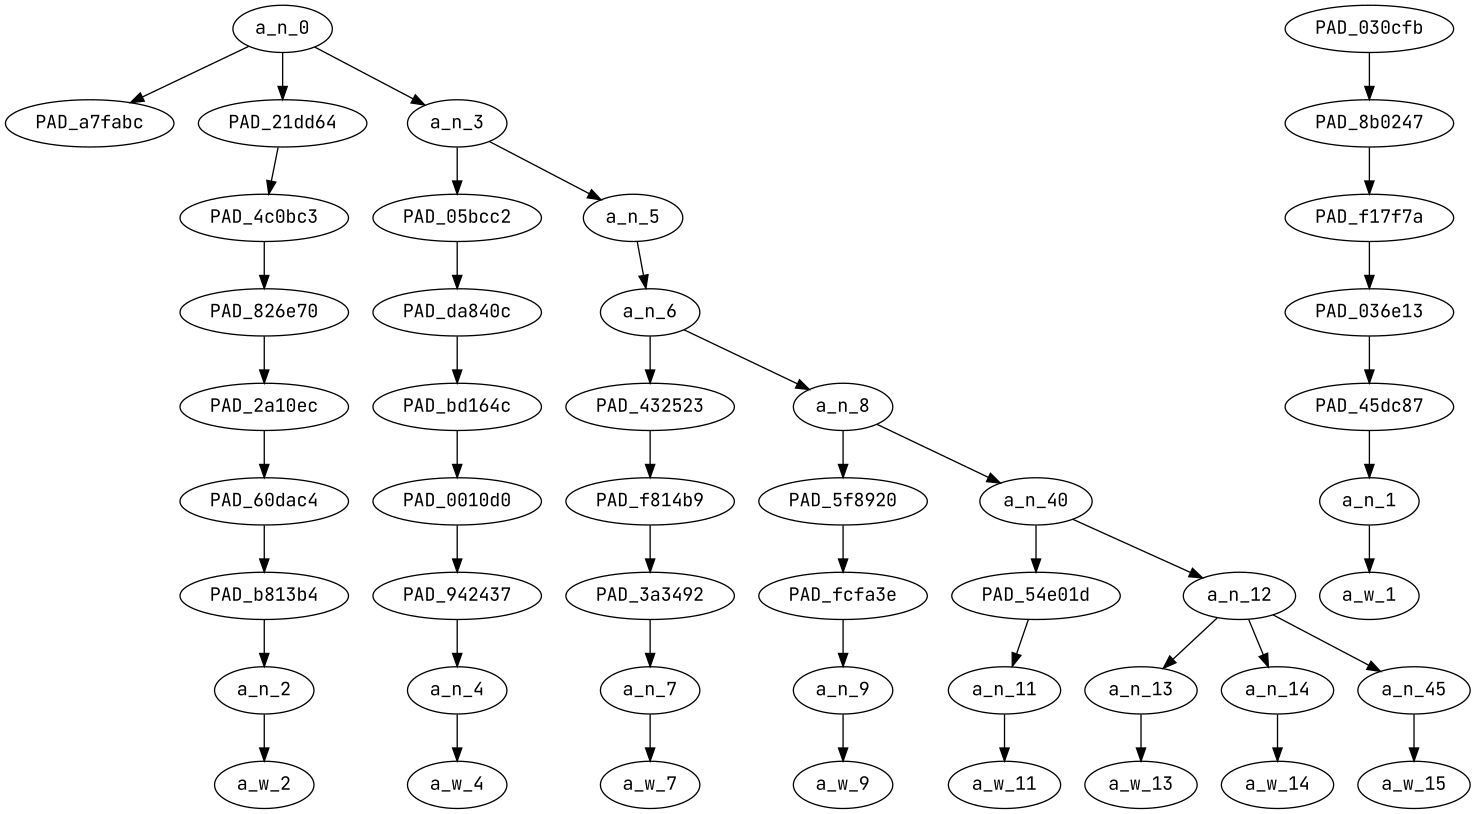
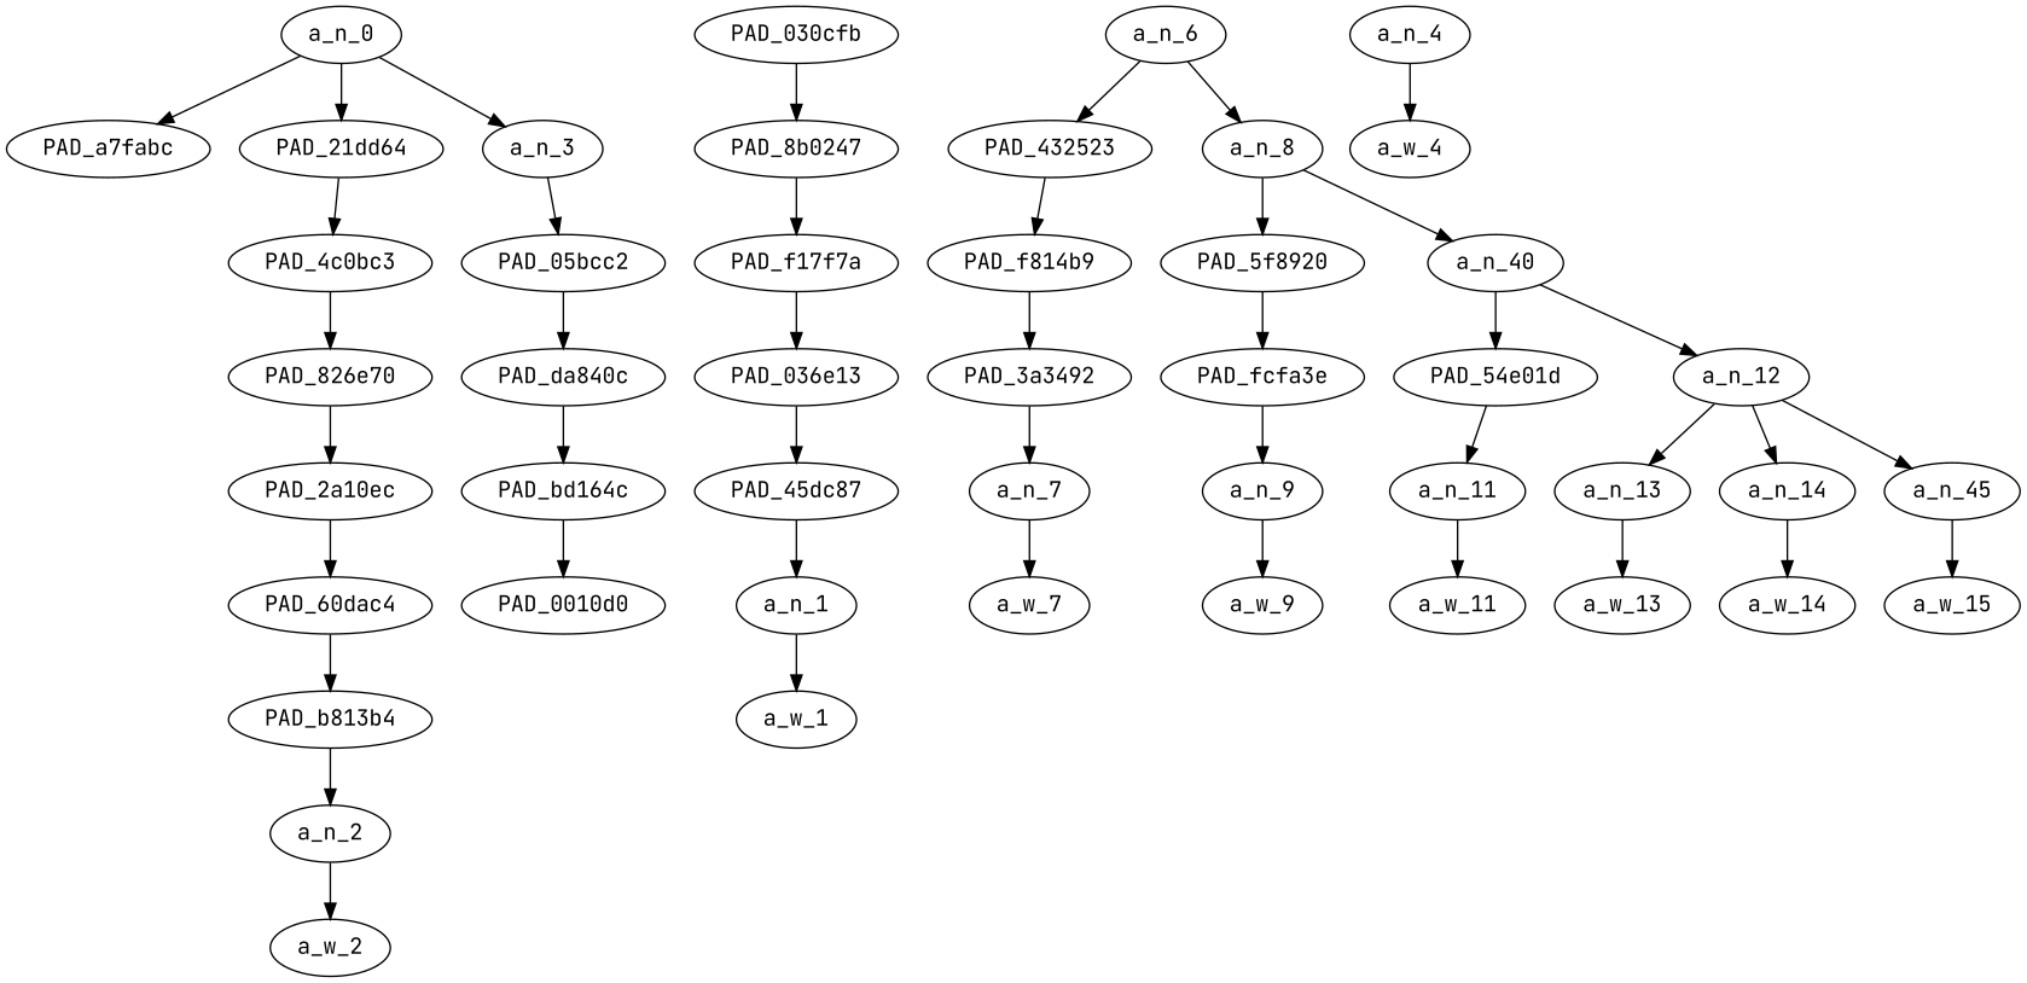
  strict digraph {
    fontname="JetBrains Mono"
    node [div_dir=1 fontname="JetBrains Mono" index=0 level=1 text_span="[0]" value=0.14935716]
    edge [fontname="JetBrains Mono"]
    a_n_0 [level=8 text_span="[0, 1, 2, 3, 4, 5, 6, 7, 8]" value=1.00000001]
    PAD_a7fabc [level=7]
    PAD_21dd64 [index=1 level=7 text_span="[1]" value=0.09554738]
    a_n_3 [div_dir=-1 index=2 level=7 text_span="[2, 3, 4, 5, 6, 7, 8]" value=0.75499389]
    PAD_4c0bc3 [index=1 level=6 text_span="[1]" value=0.09554738]
    PAD_05bcc2 [div_dir=-1 index=2 level=6 text_span="[2]" value=0.09957281]
-   a_n_5 [div_dir=-1 index=3 level=6 text_span="[3, 4, 5, 6, 7, 8]" value=0.65512806]
    PAD_030cfb [level=6]
    PAD_8b0247 [level=5]
    PAD_826e70 [index=1 level=5 text_span="[1]" value=0.09554738]
    PAD_da840c [div_dir=-1 index=2 level=5 text_span="[2]" value=0.09957281]
    a_n_6 [div_dir=-1 index=3 level=5 text_span="[3, 4, 5, 6, 7, 8]" value=0.65490856]
    PAD_f17f7a [level=4]
    PAD_036e13 [level=3]
    n15 [label=PAD_45dc87 level=2]
    a_n_1
    a_w_1 [div_dir=0 level=0 value="<user>"]
    PAD_2a10ec [index=1 level=4 text_span="[1]" value=0.09554738]
    PAD_60dac4 [index=1 level=3 text_span="[1]" value=0.09554738]
    PAD_b813b4 [index=1 level=2 text_span="[1]" value=0.09554738]
    a_n_2 [index=1 text_span="[1]" value=0.09554738]
    a_w_2 [div_dir=0 index=1 level=0 text_span="[1]" value=i]
    PAD_bd164c [div_dir=-1 index=2 level=4 text_span="[2]" value=0.09957281]
    PAD_432523 [div_dir=-1 index=3 level=4 text_span="[3]" value=0.10262888]
    a_n_8 [div_dir=-1 index=4 level=4 text_span="[4, 5, 6, 7, 8]" value=0.55206018]
    PAD_0010d0 [div_dir=-1 index=2 level=3 text_span="[2]" value=0.09957281]
-   PAD_942437 [div_dir=-1 index=2 level=2 text_span="[2]" value=0.09957281]
    a_n_4 [div_dir=-1 index=2 text_span="[2]" value=0.09957281]
    a_w_4 [div_dir=0 index=2 level=0 text_span="[2]" value=thought]
    PAD_f814b9 [div_dir=-1 index=3 level=3 text_span="[3]" value=0.10262888]
    PAD_5f8920 [index=4 level=3 text_span="[4]" value=0.07577537]
    n32 [div_dir=-1 index=5 label=a_n_40 level=3 text_span="[5, 6, 7, 8]" value=0.47621311]
    PAD_3a3492 [div_dir=-1 index=3 level=2 text_span="[3]" value=0.10262888]
    PAD_fcfa3e [index=4 level=2 text_span="[4]" value=0.07577537]
    PAD_54e01d [div_dir=-1 index=5 level=2 text_span="[5]" value=0.08732395]
    a_n_12 [div_dir=-1 index=6 level=2 text_span="[6, 7, 8]" value=0.38858109]
    a_n_7 [div_dir=-1 index=3 text_span="[3]" value=0.10262888]
    a_w_7 [div_dir=0 index=3 level=0 text_span="[3]" value=you]
    a_n_9 [index=4 text_span="[4]" value=0.07577537]
    a_n_11 [div_dir=-1 index=5 text_span="[5]" value=0.08732395]
    a_n_13 [index=6 text_span="[6]" value=0.08567527]
    a_n_14 [div_dir=-1 index=7 text_span="[7]" value=0.18255704]
    n43 [index=8 label=a_n_45 text_span="[8]" value=0.12010520]
    a_w_9 [div_dir=0 index=4 level=0 text_span="[4]" value=were]
    a_w_11 [div_dir=0 index=5 level=0 text_span="[5]" value=like]
    a_w_13 [div_dir=0 index=6 level=0 text_span="[6]" value=a]
    a_w_14 [div_dir=0 index=7 level=0 text_span="[7]" value=sophomore]
    a_w_15 [div_dir=0 index=8 level=0 text_span="[8]" value=help]
    a_n_0 -> PAD_a7fabc
    a_n_0 -> PAD_21dd64
    a_n_0 -> a_n_3
    PAD_21dd64 -> PAD_4c0bc3
    a_n_3 -> PAD_05bcc2
-   a_n_3 -> a_n_5
    PAD_4c0bc3 -> PAD_826e70
    PAD_05bcc2 -> PAD_da840c
-   a_n_5 -> a_n_6
    PAD_030cfb -> PAD_8b0247
    PAD_8b0247 -> PAD_f17f7a
    PAD_826e70 -> PAD_2a10ec
    PAD_da840c -> PAD_bd164c
    a_n_6 -> PAD_432523
    a_n_6 -> a_n_8
    PAD_f17f7a -> PAD_036e13
    PAD_036e13 -> n15
    n15 -> a_n_1
    a_n_1 -> a_w_1
    PAD_2a10ec -> PAD_60dac4
    PAD_60dac4 -> PAD_b813b4
    PAD_b813b4 -> a_n_2
    a_n_2 -> a_w_2
    PAD_bd164c -> PAD_0010d0
    PAD_432523 -> PAD_f814b9
    a_n_8 -> PAD_5f8920
    a_n_8 -> n32
-   PAD_0010d0 -> PAD_942437
-   PAD_942437 -> a_n_4
    a_n_4 -> a_w_4
    PAD_f814b9 -> PAD_3a3492
    PAD_5f8920 -> PAD_fcfa3e
    n32 -> PAD_54e01d
    n32 -> a_n_12
    PAD_3a3492 -> a_n_7
    PAD_fcfa3e -> a_n_9
    PAD_54e01d -> a_n_11
    a_n_12 -> a_n_13
    a_n_12 -> a_n_14
    a_n_12 -> n43
    a_n_7 -> a_w_7
    a_n_9 -> a_w_9
    a_n_11 -> a_w_11
    a_n_13 -> a_w_13
    a_n_14 -> a_w_14
    n43 -> a_w_15
  }
